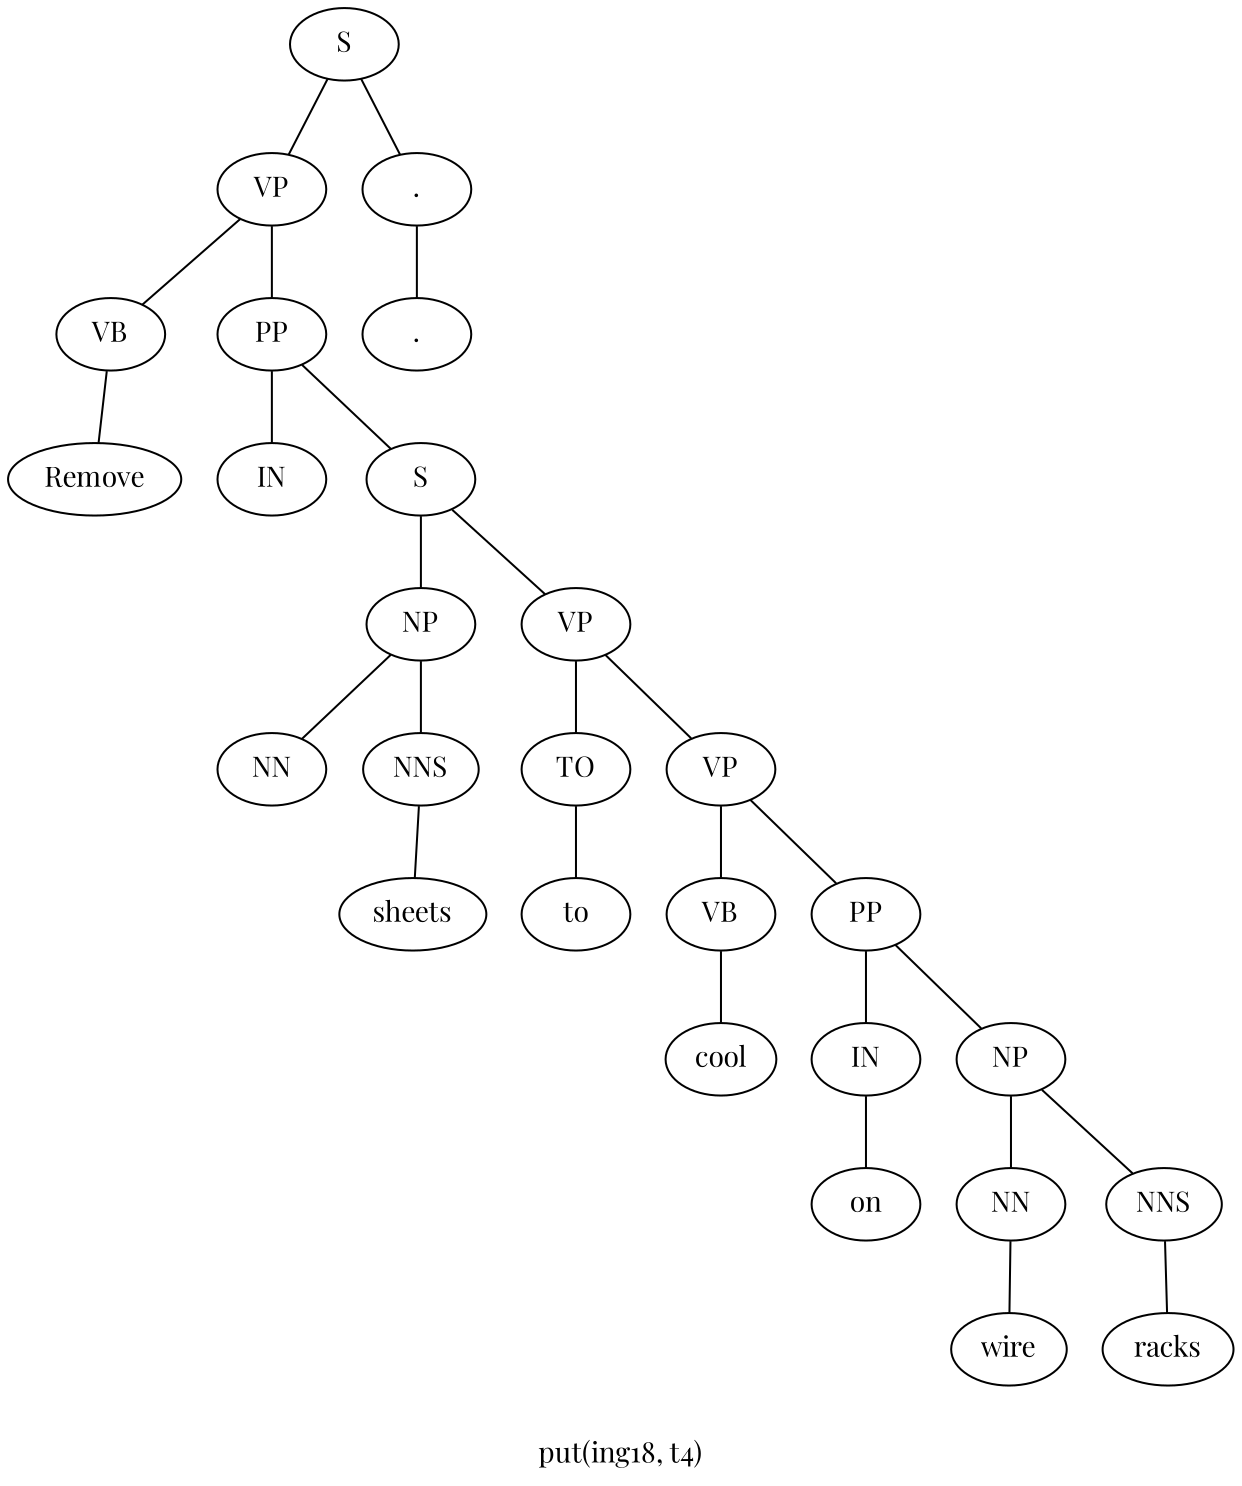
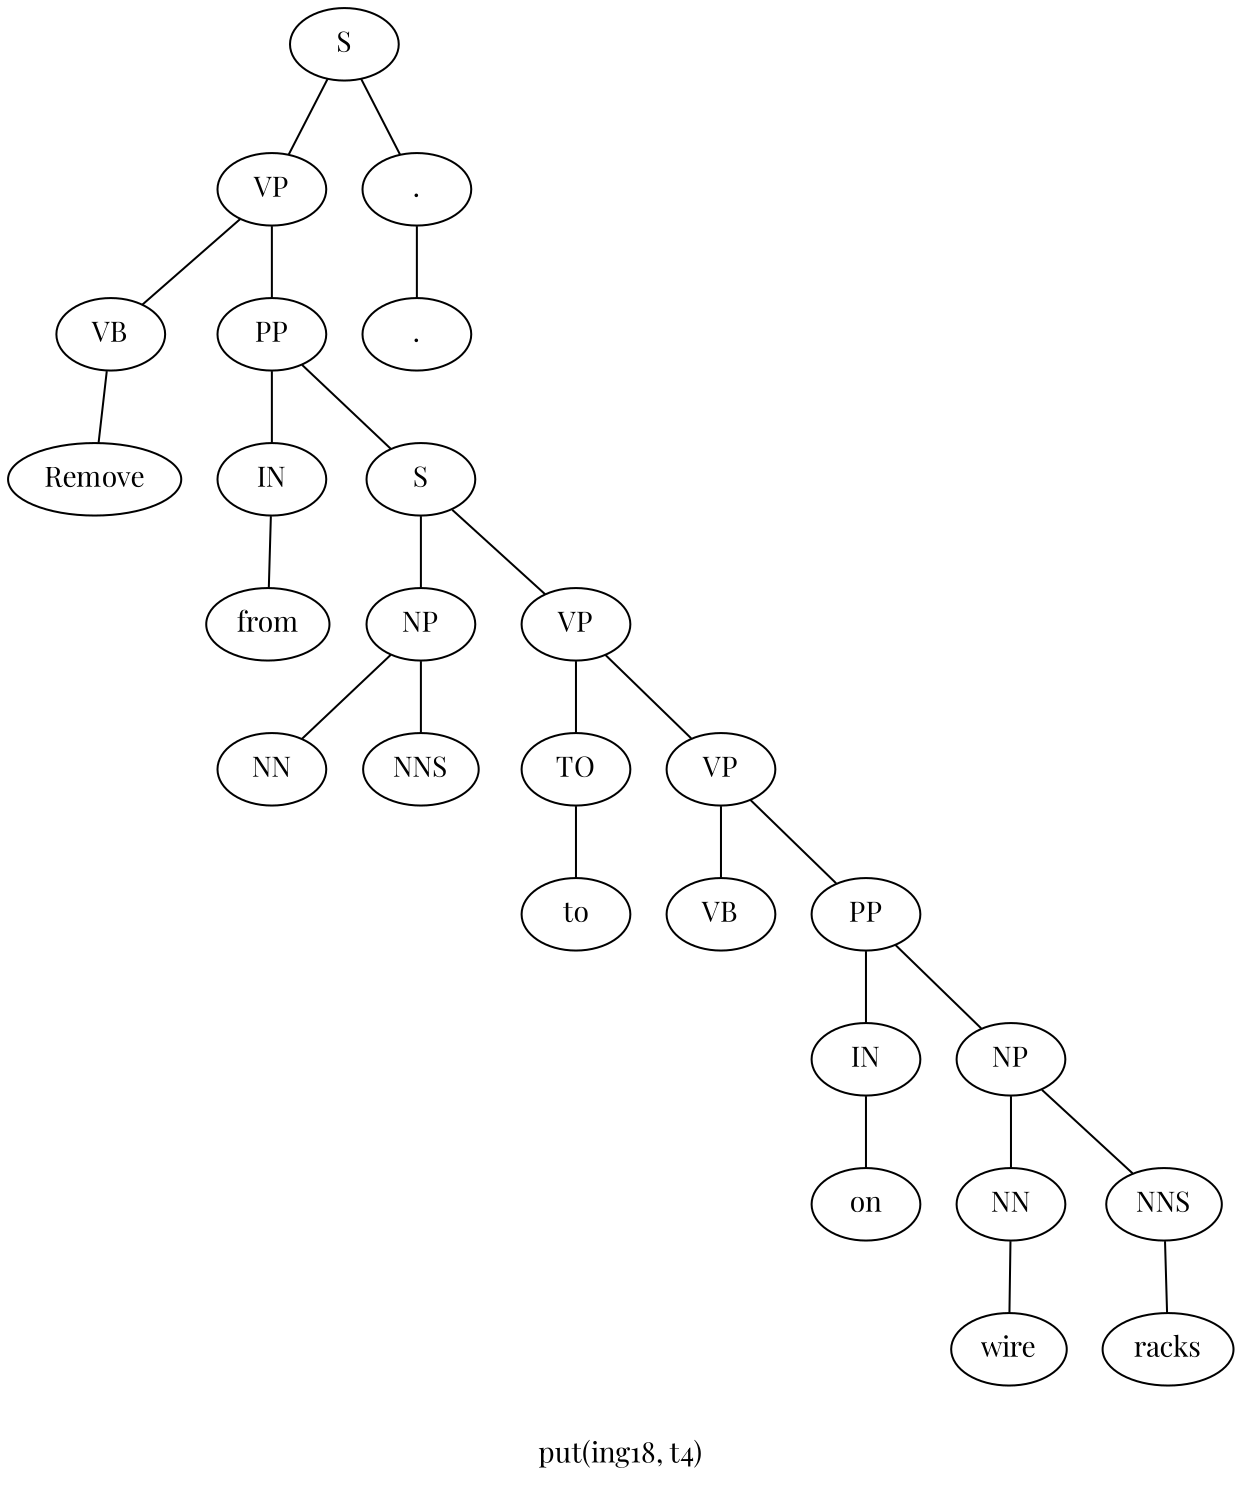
  graph {
    fontname="Playfair Display"
    label="put(ing18, t4)"
    node [fontname="Playfair Display"]
    edge [fontname="Playfair Display"]
    n1 [label=S]
    n2 [label=VP]
    n3 [label="."]
    n4 [label=VB]
    n5 [label=PP]
    n6 [label="."]
    n7 [label=Remove]
    n8 [label=IN]
    n9 [label=S]
+   n10 [label=from]
    n11 [label=NP]
    n12 [label=VP]
    n13 [label=NN]
    n14 [label=NNS]
    n15 [label=TO]
    n16 [label=VP]
-   n17 [label=sheets]
    n18 [label=to]
    n19 [label=VB]
    n20 [label=PP]
-   n21 [label=cool]
    n22 [label=IN]
    n23 [label=NP]
    n24 [label=on]
    n25 [label=NN]
    n26 [label=NNS]
    n27 [label=wire]
    n28 [label=racks]
    n1 -- n2
    n1 -- n3
    n2 -- n4
    n2 -- n5
    n3 -- n6
    n4 -- n7
    n5 -- n8
    n5 -- n9
+   n8 -- n10
    n9 -- n11
    n9 -- n12
    n11 -- n13
    n11 -- n14
    n12 -- n15
    n12 -- n16
-   n14 -- n17
    n15 -- n18
    n16 -- n19
    n16 -- n20
-   n19 -- n21
    n20 -- n22
    n20 -- n23
    n22 -- n24
    n23 -- n25
    n23 -- n26
    n25 -- n27
    n26 -- n28
  }
